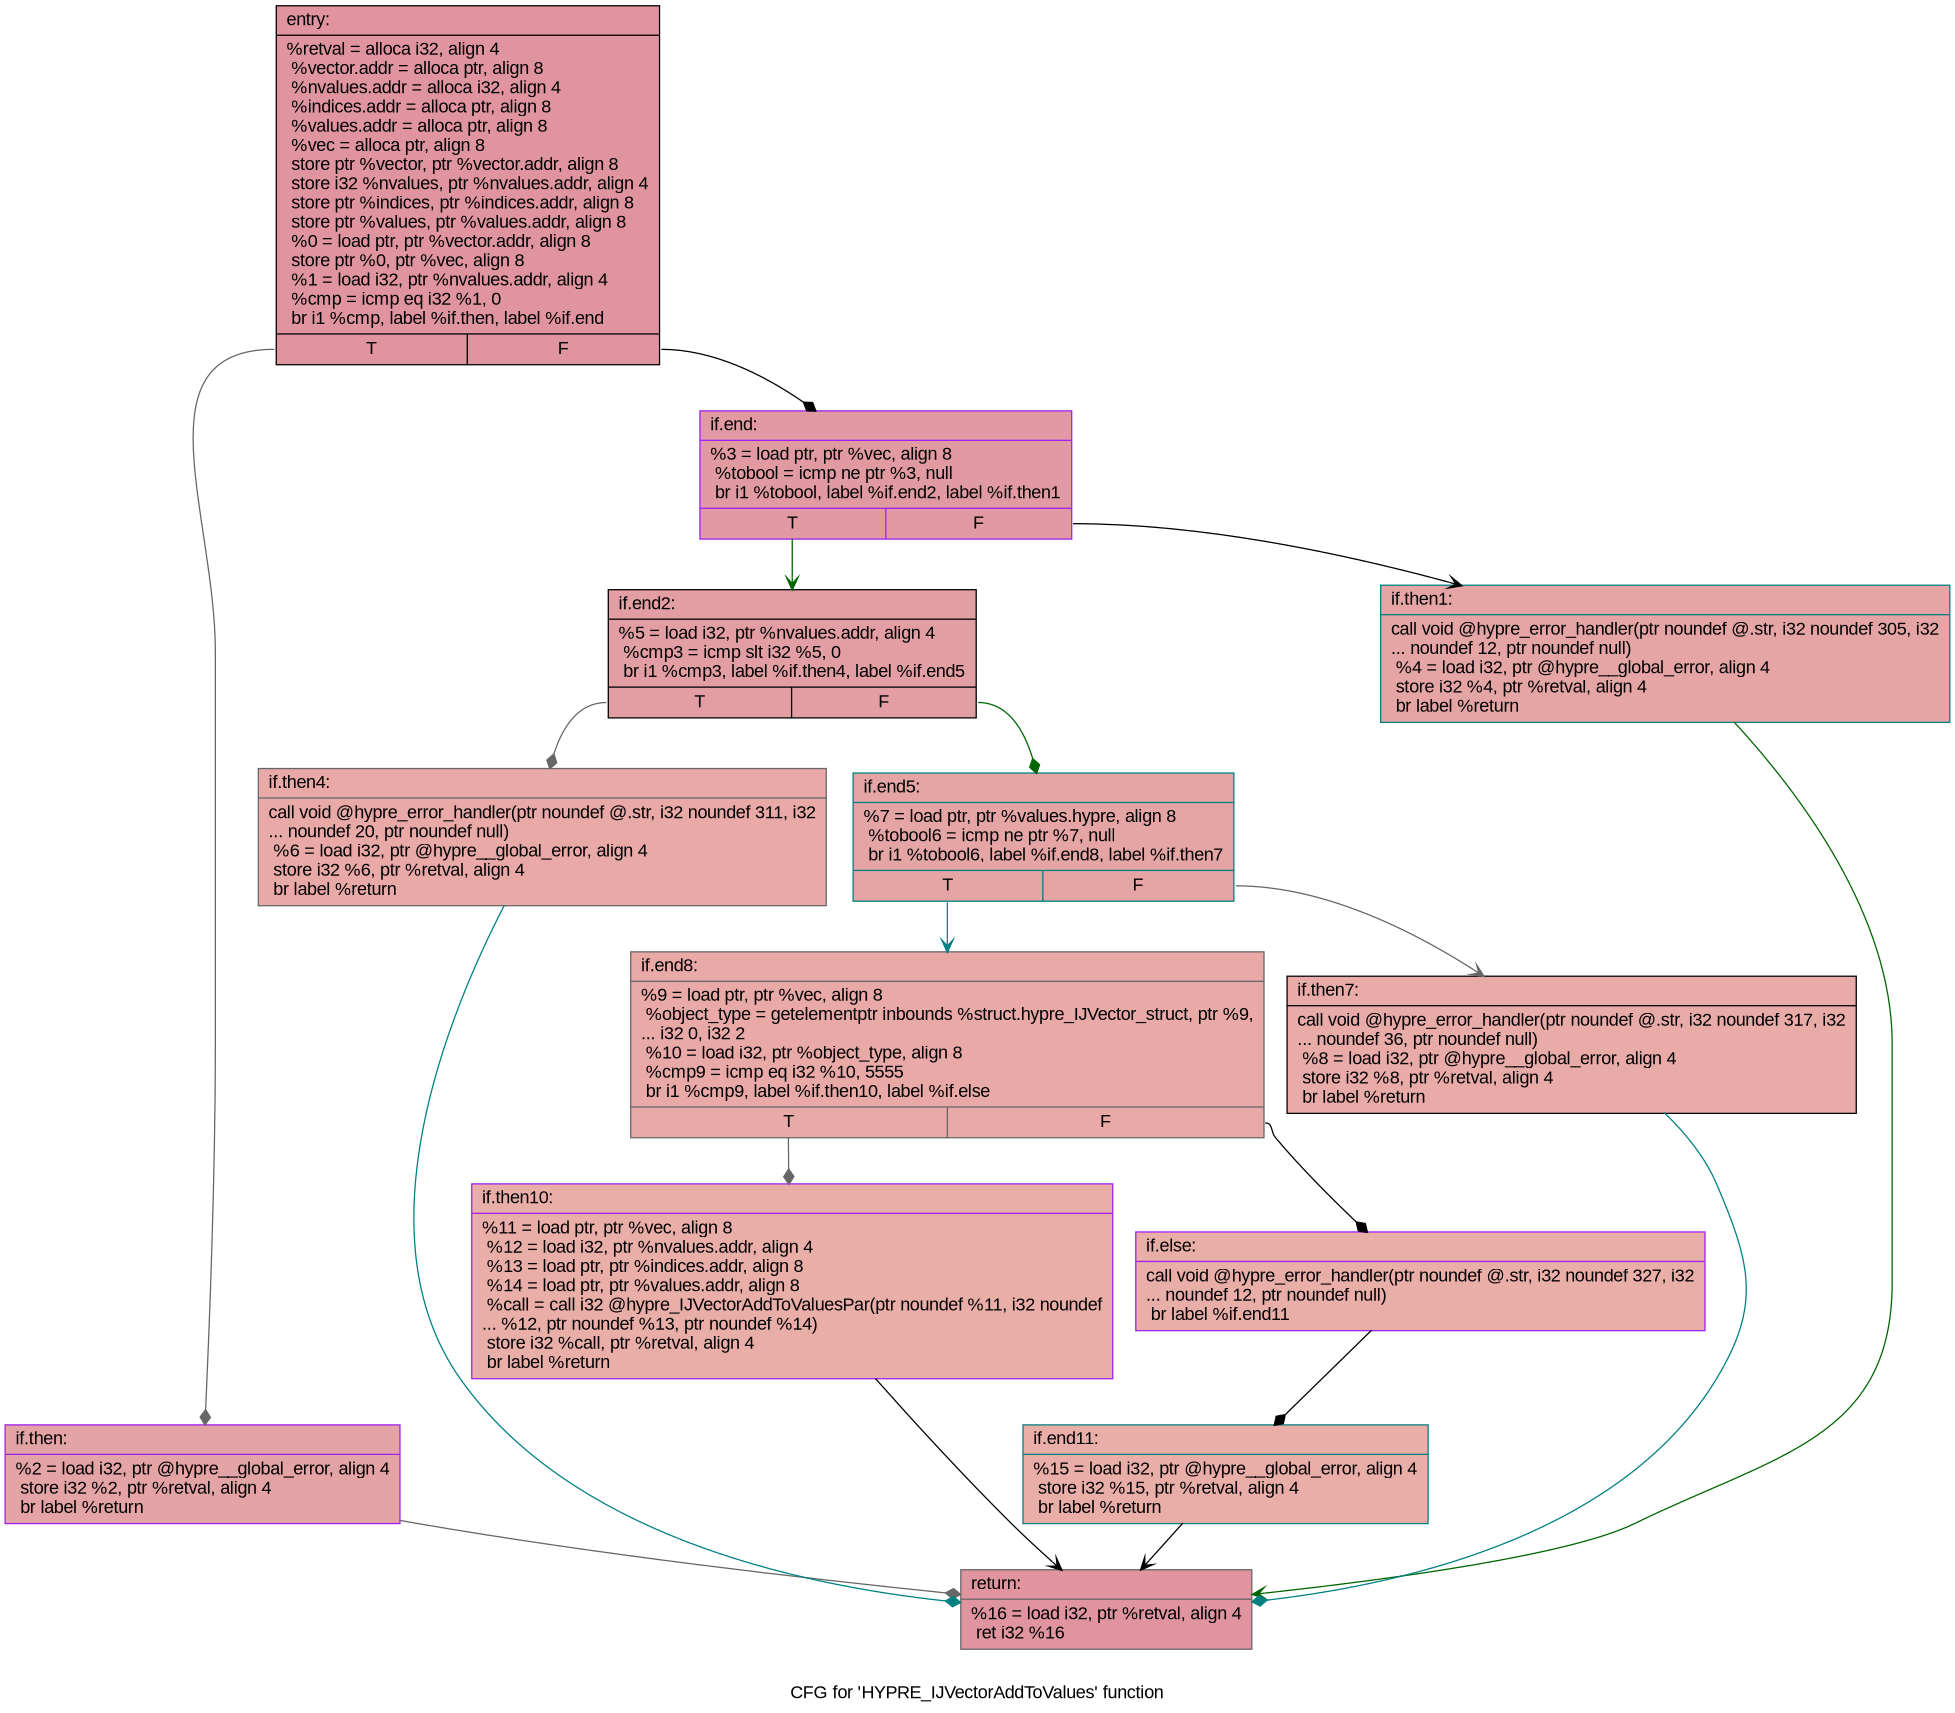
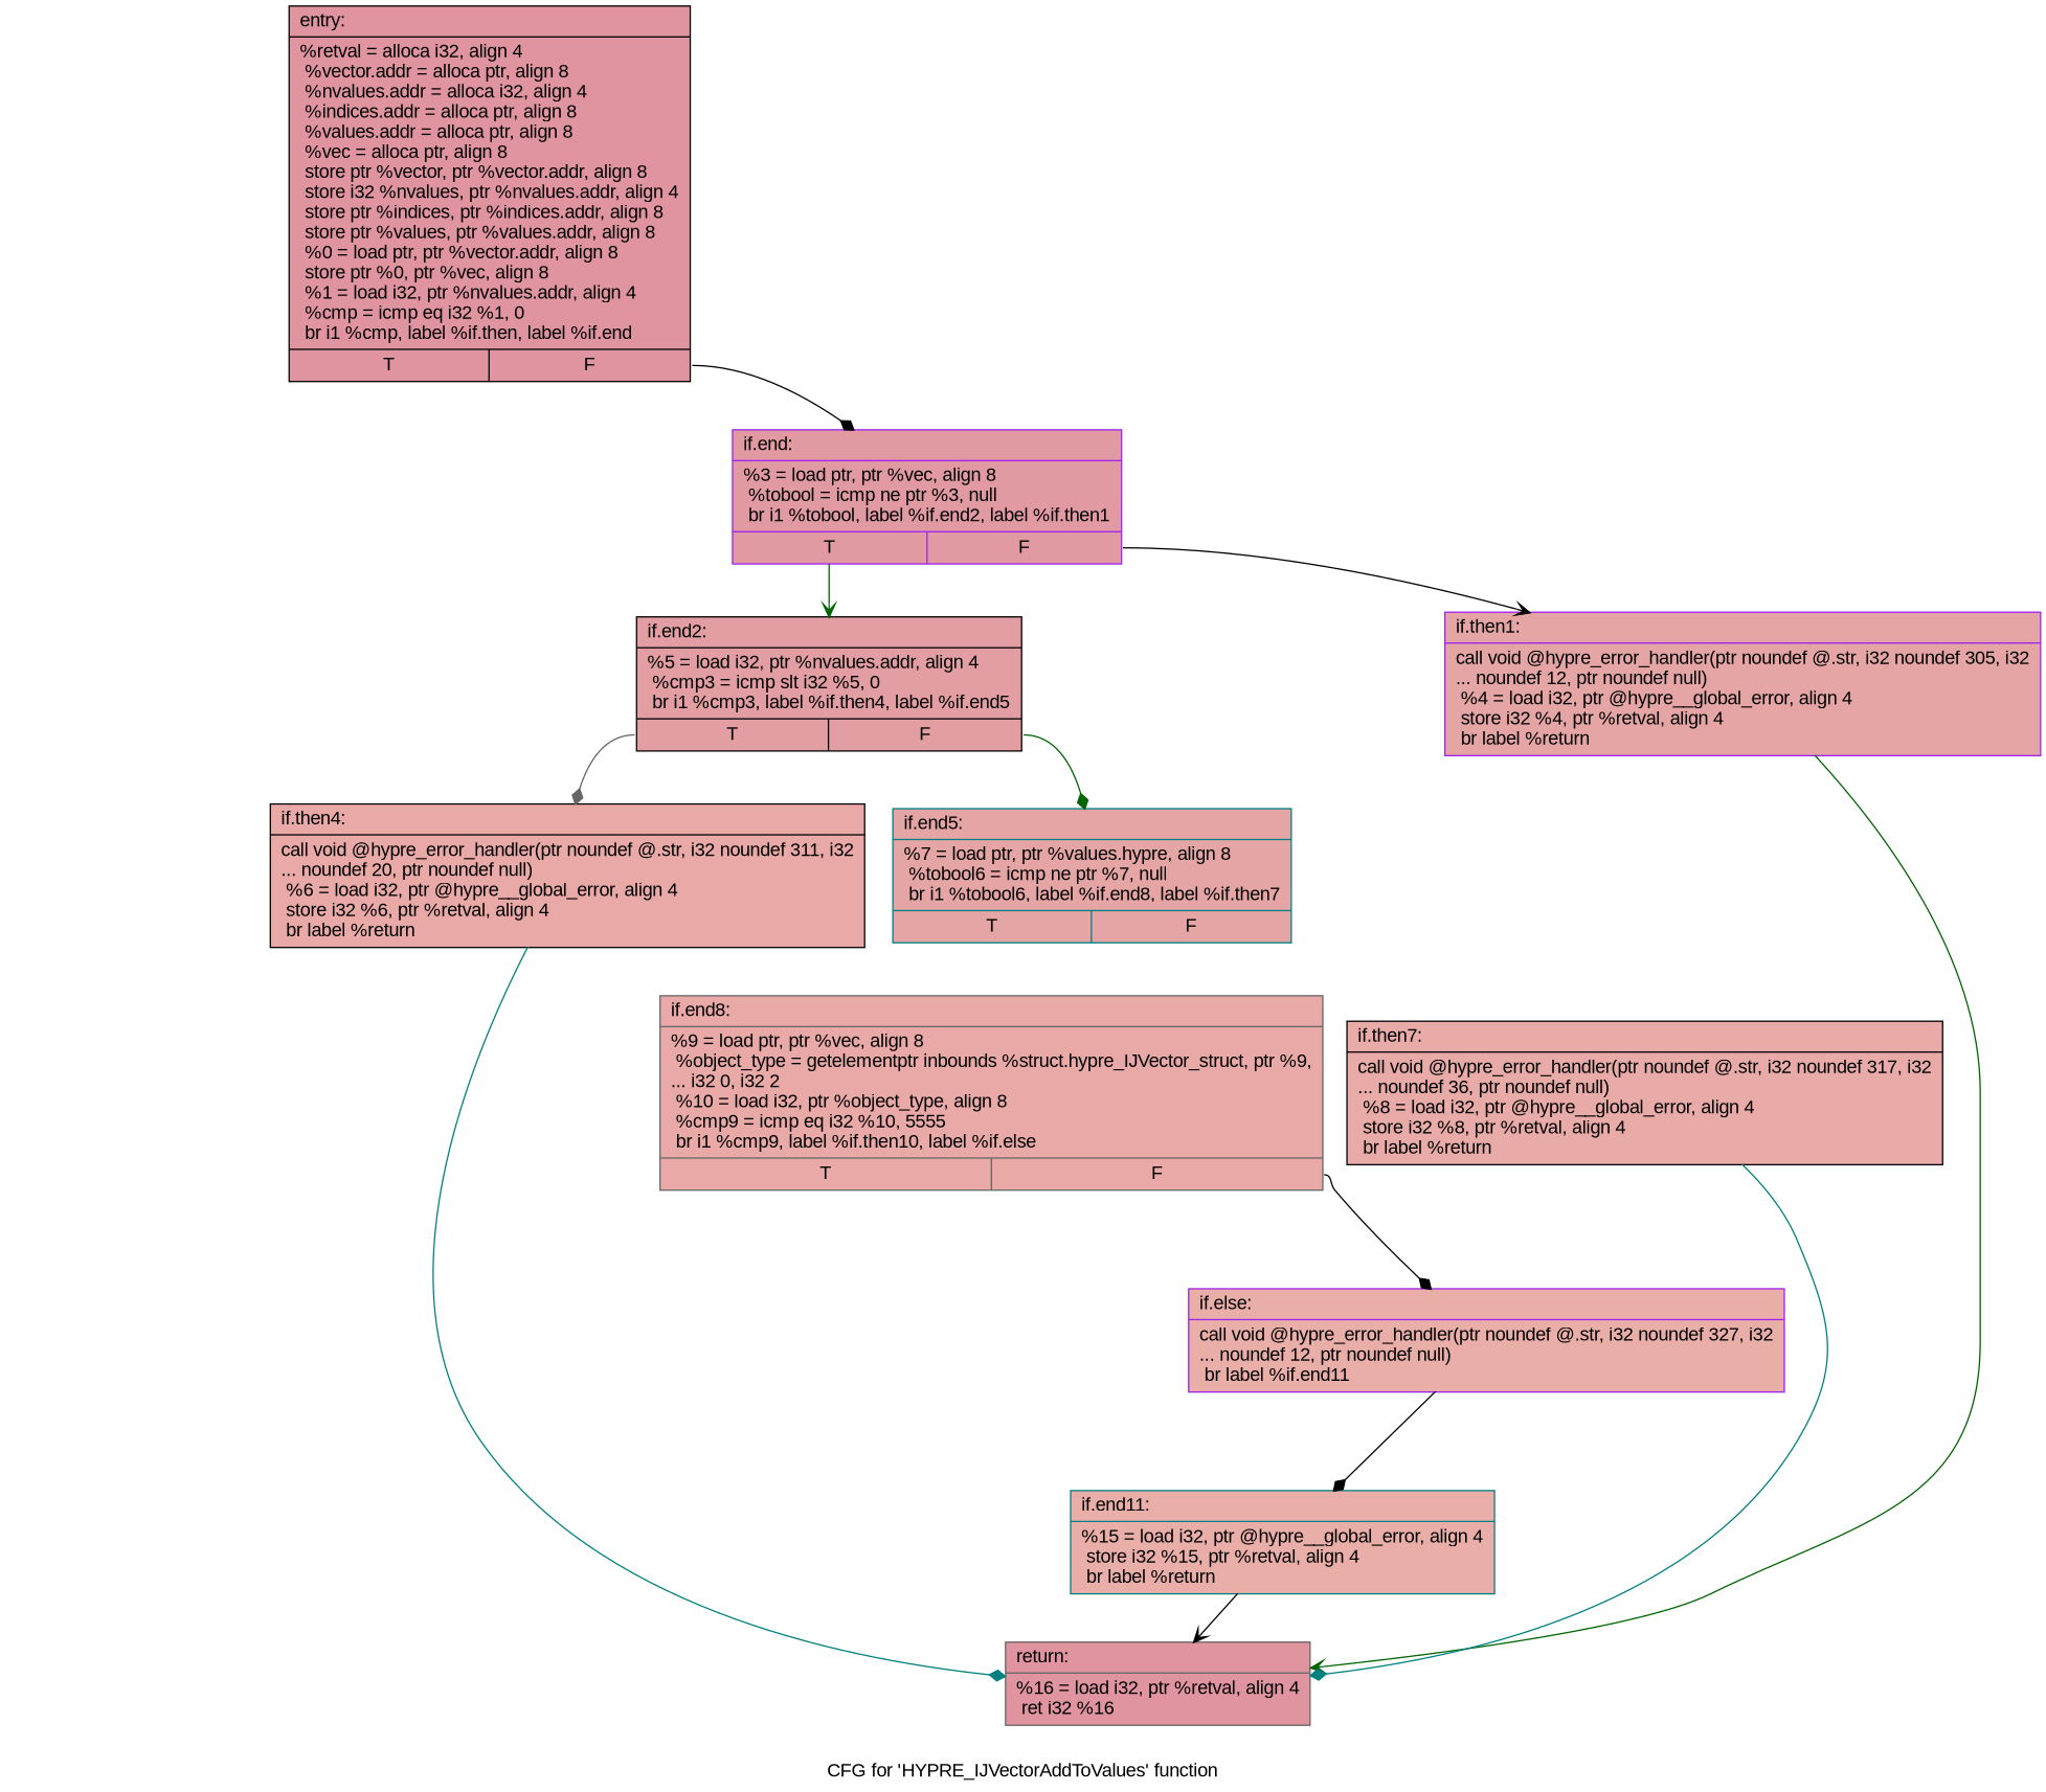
  digraph {
    fontname="Liberation Sans"
    label="CFG for 'HYPRE_IJVectorAddToValues' function"
    node [color=purple fillcolor="#d0473d70" fontname="Liberation Sans" shape=record style=filled]
    edge [arrowhead=diamond color=black fontname="Liberation Sans"]
    n1 [color=black fillcolor="#b70d2870" label="{entry:\l|  %retval = alloca i32, align 4\l  %vector.addr = alloca ptr, align 8\l  %nvalues.addr = alloca i32, align 4\l  %indices.addr = alloca ptr, align 8\l  %values.addr = alloca ptr, align 8\l  %vec = alloca ptr, align 8\l  store ptr %vector, ptr %vector.addr, align 8\l  store i32 %nvalues, ptr %nvalues.addr, align 4\l  store ptr %indices, ptr %indices.addr, align 8\l  store ptr %values, ptr %values.addr, align 8\l  %0 = load ptr, ptr %vector.addr, align 8\l  store ptr %0, ptr %vec, align 8\l  %1 = load i32, ptr %nvalues.addr, align 4\l  %cmp = icmp eq i32 %1, 0\l  br i1 %cmp, label %if.then, label %if.end\l|{<s0>T|<s1>F}}"]
-   n2 [fillcolor="#c32e3170" label="{if.then:\l|  %2 = load i32, ptr @hypre__global_error, align 4\l  store i32 %2, ptr %retval, align 4\l  br label %return\l}"]
    n3 [fillcolor="#bb1b2c70" label="{if.end:\l|  %3 = load ptr, ptr %vec, align 8\l  %tobool = icmp ne ptr %3, null\l  br i1 %tobool, label %if.end2, label %if.then1\l|{<s0>T|<s1>F}}"]
    n4 [color=gray40 fillcolor="#b70d2870" label="{return:\l|  %16 = load i32, ptr %retval, align 4\l  ret i32 %16\l}"]
    n5 [color=black fillcolor="#be242e70" label="{if.end2:\l|  %5 = load i32, ptr %nvalues.addr, align 4\l  %cmp3 = icmp slt i32 %5, 0\l  br i1 %cmp3, label %if.then4, label %if.end5\l|{<s0>T|<s1>F}}"]
-   n6 [color=teal fillcolor="#c5333470" label="{if.then1:\l|  call void @hypre_error_handler(ptr noundef @.str, i32 noundef 305, i32\l... noundef 12, ptr noundef null)\l  %4 = load i32, ptr @hypre__global_error, align 4\l  store i32 %4, ptr %retval, align 4\l  br label %return\l}"]
-   n7 [color=gray40 fillcolor="#ca3b3770" label="{if.then4:\l|  call void @hypre_error_handler(ptr noundef @.str, i32 noundef 311, i32\l... noundef 20, ptr noundef null)\l  %6 = load i32, ptr @hypre__global_error, align 4\l  store i32 %6, ptr %retval, align 4\l  br label %return\l}"]
+   n6 [fillcolor="#c5333470" label="{if.then1:\l|  call void @hypre_error_handler(ptr noundef @.str, i32 noundef 305, i32\l... noundef 12, ptr noundef null)\l  %4 = load i32, ptr @hypre__global_error, align 4\l  store i32 %4, ptr %retval, align 4\l  br label %return\l}"]
+   n7 [color=black fillcolor="#ca3b3770" label="{if.then4:\l|  call void @hypre_error_handler(ptr noundef @.str, i32 noundef 311, i32\l... noundef 20, ptr noundef null)\l  %6 = load i32, ptr @hypre__global_error, align 4\l  store i32 %6, ptr %retval, align 4\l  br label %return\l}"]
    n8 [color=teal fillcolor="#c5333470" label="{if.end5:\l|  %7 = load ptr, ptr %values.hypre, align 8\l  %tobool6 = icmp ne ptr %7, null\l  br i1 %tobool6, label %if.end8, label %if.then7\l|{<s0>T|<s1>F}}"]
    n9 [color=gray40 fillcolor="#ca3b3770" label="{if.end8:\l|  %9 = load ptr, ptr %vec, align 8\l  %object_type = getelementptr inbounds %struct.hypre_IJVector_struct, ptr %9,\l... i32 0, i32 2\l  %10 = load i32, ptr %object_type, align 8\l  %cmp9 = icmp eq i32 %10, 5555\l  br i1 %cmp9, label %if.then10, label %if.else\l|{<s0>T|<s1>F}}"]
    n10 [color=black fillcolor="#cc403a70" label="{if.then7:\l|  call void @hypre_error_handler(ptr noundef @.str, i32 noundef 317, i32\l... noundef 36, ptr noundef null)\l  %8 = load i32, ptr @hypre__global_error, align 4\l  store i32 %8, ptr %retval, align 4\l  br label %return\l}"]
-   n11 [label="{if.then10:\l|  %11 = load ptr, ptr %vec, align 8\l  %12 = load i32, ptr %nvalues.addr, align 4\l  %13 = load ptr, ptr %indices.addr, align 8\l  %14 = load ptr, ptr %values.addr, align 8\l  %call = call i32 @hypre_IJVectorAddToValuesPar(ptr noundef %11, i32 noundef\l... %12, ptr noundef %13, ptr noundef %14)\l  store i32 %call, ptr %retval, align 4\l  br label %return\l}"]
    n12 [label="{if.else:\l|  call void @hypre_error_handler(ptr noundef @.str, i32 noundef 327, i32\l... noundef 12, ptr noundef null)\l  br label %if.end11\l}"]
    n13 [color=teal label="{if.end11:\l|  %15 = load i32, ptr @hypre__global_error, align 4\l  store i32 %15, ptr %retval, align 4\l  br label %return\l}"]
-   n1 -> n2 [color=gray40 tailport=s0]
    n1 -> n3 [tailport=s1]
-   n2 -> n4 [color=gray40]
    n3 -> n5 [arrowhead=vee color=darkgreen tailport=s0]
    n3 -> n6 [arrowhead=vee tailport=s1]
    n5 -> n7 [color=gray40 tailport=s0]
    n5 -> n8 [color=darkgreen tailport=s1]
    n6 -> n4 [arrowhead=vee color=darkgreen]
    n7 -> n4 [color=teal]
-   n8 -> n9 [arrowhead=vee color=teal tailport=s0]
-   n8 -> n10 [arrowhead=vee color=gray40 tailport=s1]
-   n9 -> n11 [color=gray40 tailport=s0]
    n9 -> n12 [tailport=s1]
    n10 -> n4 [color=teal]
-   n11 -> n4 [arrowhead=vee]
    n12 -> n13
    n13 -> n4 [arrowhead=vee]
  }
